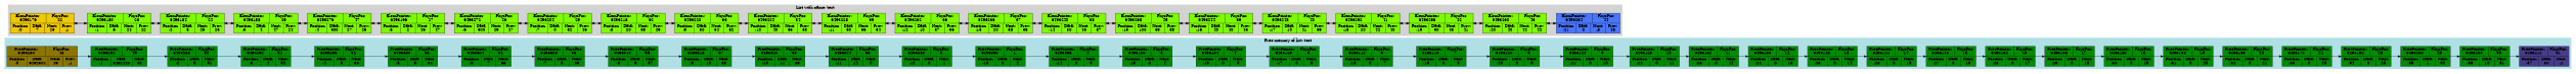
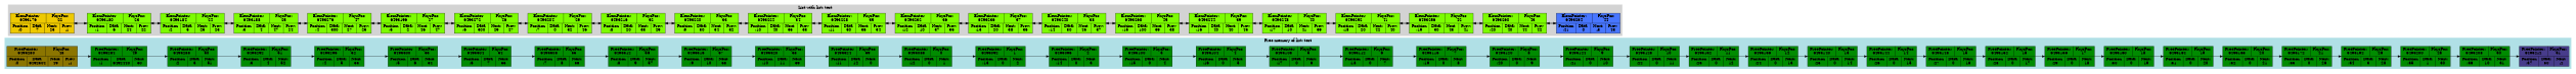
  digraph {
    rankdir=LR
    node [fillcolor=green4 shape=record style=filled]
    n1 [fillcolor=gold4 label="{FreePointer:\n6493280 | PhysPos:\n48 } | {Position\n:0 | Data:\n6492304 | Next:\n49 | Prev:\n-1}"]
    n2 [label="{FreePointer:\n6493284 | PhysPos:\n49 } | {Position\n:1 | Data:\n6492440 | Next:\n50}"]
    n3 [label="{FreePointer:\n6493288 | PhysPos:\n50 } | {Position\n:2 | Data:\n3 | Next:\n51}"]
    n4 [label="{FreePointer:\n6493292 | PhysPos:\n51 } | {Position\n:3 | Data:\n4 | Next:\n52}"]
    n5 [label="{FreePointer:\n6493296 | PhysPos:\n52 } | {Position\n:4 | Data:\n5 | Next:\n53}"]
    n6 [label="{FreePointer:\n6493300 | PhysPos:\n53 } | {Position\n:5 | Data:\n6 | Next:\n54}"]
    n7 [label="{FreePointer:\n6493304 | PhysPos:\n54 } | {Position\n:6 | Data:\n7 | Next:\n55}"]
    n8 [label="{FreePointer:\n6493308 | PhysPos:\n55 } | {Position\n:7 | Data:\n8 | Next:\n56}"]
    n9 [label="{FreePointer:\n6493312 | PhysPos:\n56 } | {Position\n:8 | Data:\n9 | Next:\n57}"]
    n10 [label="{FreePointer:\n6493316 | PhysPos:\n57 } | {Position\n:9 | Data:\n10 | Next:\n58}"]
    n11 [label="{FreePointer:\n6493320 | PhysPos:\n58 } | {Position\n:10 | Data:\n11 | Next:\n59}"]
    n12 [label="{FreePointer:\n6493324 | PhysPos:\n59 } | {Position\n:11 | Data:\n12 | Next:\n0}"]
    n13 [label="{FreePointer:\n6493088 | PhysPos:\n0 } | {Position\n:12 | Data:\n0 | Next:\n1}"]
    n14 [label="{FreePointer:\n6493092 | PhysPos:\n1 } | {Position\n:13 | Data:\n0 | Next:\n2}"]
    n15 [label="{FreePointer:\n6493096 | PhysPos:\n2 } | {Position\n:14 | Data:\n0 | Next:\n3}"]
    n16 [label="{FreePointer:\n6493100 | PhysPos:\n3 } | {Position\n:15 | Data:\n0 | Next:\n4}"]
    n17 [label="{FreePointer:\n6493104 | PhysPos:\n4 } | {Position\n:16 | Data:\n0 | Next:\n5}"]
    n18 [label="{FreePointer:\n6493108 | PhysPos:\n5 } | {Position\n:17 | Data:\n0 | Next:\n6}"]
    n19 [label="{FreePointer:\n6493112 | PhysPos:\n6 } | {Position\n:18 | Data:\n0 | Next:\n7}"]
    n20 [label="{FreePointer:\n6493116 | PhysPos:\n7 } | {Position\n:19 | Data:\n0 | Next:\n8}"]
    n21 [label="{FreePointer:\n6493120 | PhysPos:\n8 } | {Position\n:20 | Data:\n0 | Next:\n9}"]
    n22 [label="{FreePointer:\n6493124 | PhysPos:\n9 } | {Position\n:21 | Data:\n0 | Next:\n10}"]
    n23 [label="{FreePointer:\n6493128 | PhysPos:\n10 } | {Position\n:22 | Data:\n0 | Next:\n11}"]
    n24 [label="{FreePointer:\n6493132 | PhysPos:\n11 } | {Position\n:23 | Data:\n0 | Next:\n12}"]
    n25 [label="{FreePointer:\n6493136 | PhysPos:\n12 } | {Position\n:24 | Data:\n0 | Next:\n13}"]
    n26 [label="{FreePointer:\n6493140 | PhysPos:\n13 } | {Position\n:25 | Data:\n0 | Next:\n14}"]
    n27 [label="{FreePointer:\n6493144 | PhysPos:\n14 } | {Position\n:26 | Data:\n0 | Next:\n15}"]
    n28 [label="{FreePointer:\n6493148 | PhysPos:\n15 } | {Position\n:27 | Data:\n0 | Next:\n16}"]
    n29 [label="{FreePointer:\n6493152 | PhysPos:\n16 } | {Position\n:28 | Data:\n0 | Next:\n17}"]
    n30 [label="{FreePointer:\n6493156 | PhysPos:\n17 } | {Position\n:29 | Data:\n0 | Next:\n18}"]
    n31 [label="{FreePointer:\n6493160 | PhysPos:\n18 } | {Position\n:30 | Data:\n0 | Next:\n19}"]
    n32 [label="{FreePointer:\n6493164 | PhysPos:\n19 } | {Position\n:31 | Data:\n0 | Next:\n20}"]
    n33 [label="{FreePointer:\n6493168 | PhysPos:\n20 } | {Position\n:32 | Data:\n0 | Next:\n21}"]
    n34 [label="{FreePointer:\n6493172 | PhysPos:\n21 } | {Position\n:33 | Data:\n0 | Next:\n26}"]
    n35 [label="{FreePointer:\n6493192 | PhysPos:\n26 } | {Position\n:34 | Data:\n3 | Next:\n28}"]
    n36 [label="{FreePointer:\n6493200 | PhysPos:\n28 } | {Position\n:35 | Data:\n1 | Next:\n30}"]
    n37 [label="{FreePointer:\n6493208 | PhysPos:\n30 } | {Position\n:36 | Data:\n10 | Next:\n31}"]
    n38 [fillcolor=slateblue4 label="{FreePointer:\n6493212 | PhysPos:\n31 } | {Position\n:37 | Data:\n50 | Next:\n-2}"]
    n39 [fillcolor=gold2 label="{ElemPointer:\n6493176 | PhysPos:\n22 } | {Position\n:0 | Data:\n7 | Next:\n23 | Prev:\n-1}"]
    n40 [fillcolor=lawngreen label="{ElemPointer:\n6493180 | PhysPos:\n23 }  | {Position\n:1 | Data:\n6 | Next:\n24 | Prev:\n22}"]
    n41 [fillcolor=lawngreen label="{ElemPointer:\n6493184 | PhysPos:\n24 }  | {Position\n:2 | Data:\n5 | Next:\n25 | Prev:\n23}"]
    n42 [fillcolor=lawngreen label="{ElemPointer:\n6493188 | PhysPos:\n25 }  | {Position\n:3 | Data:\n4 | Next:\n47 | Prev:\n24}"]
    n43 [fillcolor=lawngreen label="{ElemPointer:\n6493276 | PhysPos:\n47 }  | {Position\n:4 | Data:\n300 | Next:\n27 | Prev:\n25}"]
    n44 [fillcolor=lawngreen label="{ElemPointer:\n6493196 | PhysPos:\n27 }  | {Position\n:5 | Data:\n2 | Next:\n46 | Prev:\n47}"]
    n45 [fillcolor=lawngreen label="{ElemPointer:\n6493272 | PhysPos:\n46 }  | {Position\n:6 | Data:\n300 | Next:\n29 | Prev:\n27}"]
    n46 [fillcolor=lawngreen label="{ElemPointer:\n6493204 | PhysPos:\n29 }  | {Position\n:7 | Data:\n0 | Next:\n32 | Prev:\n46}"]
    n47 [fillcolor=lawngreen label="{ElemPointer:\n6493216 | PhysPos:\n32 }  | {Position\n:8 | Data:\n20 | Next:\n33 | Prev:\n29}"]
    n48 [fillcolor=lawngreen label="{ElemPointer:\n6493220 | PhysPos:\n33 }  | {Position\n:9 | Data:\n30 | Next:\n34 | Prev:\n32}"]
    n49 [fillcolor=lawngreen label="{ElemPointer:\n6493224 | PhysPos:\n34 }  | {Position\n:10 | Data:\n40 | Next:\n35 | Prev:\n33}"]
    n50 [fillcolor=lawngreen label="{ElemPointer:\n6493228 | PhysPos:\n35 }  | {Position\n:11 | Data:\n50 | Next:\n36 | Prev:\n34}"]
    n51 [fillcolor=lawngreen label="{ElemPointer:\n6493232 | PhysPos:\n36 }  | {Position\n:12 | Data:\n10 | Next:\n37 | Prev:\n35}"]
    n52 [fillcolor=lawngreen label="{ElemPointer:\n6493236 | PhysPos:\n37 }  | {Position\n:13 | Data:\n20 | Next:\n38 | Prev:\n36}"]
    n53 [fillcolor=lawngreen label="{ElemPointer:\n6493240 | PhysPos:\n38 }  | {Position\n:14 | Data:\n30 | Next:\n45 | Prev:\n37}"]
    n54 [fillcolor=lawngreen label="{ElemPointer:\n6493268 | PhysPos:\n45 }  | {Position\n:15 | Data:\n100 | Next:\n39 | Prev:\n38}"]
    n55 [fillcolor=lawngreen label="{ElemPointer:\n6493244 | PhysPos:\n39 }  | {Position\n:16 | Data:\n40 | Next:\n40 | Prev:\n45}"]
    n56 [fillcolor=lawngreen label="{ElemPointer:\n6493248 | PhysPos:\n40 }  | {Position\n:17 | Data:\n10 | Next:\n41 | Prev:\n39}"]
    n57 [fillcolor=lawngreen label="{ElemPointer:\n6493252 | PhysPos:\n41 }  | {Position\n:18 | Data:\n20 | Next:\n42 | Prev:\n40}"]
    n58 [fillcolor=lawngreen label="{ElemPointer:\n6493256 | PhysPos:\n42 }  | {Position\n:19 | Data:\n30 | Next:\n43 | Prev:\n41}"]
    n59 [fillcolor=lawngreen label="{ElemPointer:\n6493260 | PhysPos:\n43 }  | {Position\n:20 | Data:\n40 | Next:\n44 | Prev:\n42}"]
    n60 [fillcolor=royalblue1 label="{ElemPointer:\n6493264 | PhysPos:\n44 }  | {Position\n:21 | Data:\n0 | Next:\n-3 | Prev:\n43}"]
    subgraph cluster_1 {
      color=powderblue
      label="Free memory of list: test"
      style=filled
      n1
      n2
      n3
      n4
      n5
      n6
      n7
      n8
      n9
      n10
      n11
      n12
      n13
      n14
      n15
      n16
      n17
      n18
      n19
      n20
      n21
      n22
      n23
      n24
      n25
      n26
      n27
      n28
      n29
      n30
      n31
      n32
      n33
      n34
      n35
      n36
      n37
      n38
    }
    subgraph cluster_2 {
      color=lightgrey
-     label="List with name: test"
+     label="List with list: test"
      style=filled
      n39
      n40
      n41
      n42
      n43
      n44
      n45
      n46
      n47
      n48
      n49
      n50
      n51
      n52
      n53
      n54
      n55
      n56
      n57
      n58
      n59
      n60
    }
    n1 -> n2
    n2 -> n3
    n3 -> n4
    n4 -> n5
    n5 -> n6
    n6 -> n7
    n7 -> n8
    n8 -> n9
    n9 -> n10
    n10 -> n11
    n11 -> n12
    n12 -> n13
    n13 -> n14
    n14 -> n15
    n15 -> n16
    n16 -> n17
    n17 -> n18
    n18 -> n19
    n19 -> n20
    n20 -> n21
    n21 -> n22
    n22 -> n23
    n23 -> n24
    n24 -> n25
    n25 -> n26
    n26 -> n27
    n27 -> n28
    n28 -> n29
    n29 -> n30
    n30 -> n31
    n31 -> n32
    n32 -> n33
    n33 -> n34
    n34 -> n35
    n35 -> n36
    n36 -> n37
    n37 -> n38
    n39 -> n40 [dir=both style=bold]
    n40 -> n41 [dir=both style=bold]
    n41 -> n42 [dir=both style=bold]
    n42 -> n43 [dir=both style=bold]
    n43 -> n44 [dir=both style=bold]
    n44 -> n45 [dir=both style=bold]
    n45 -> n46 [dir=both style=bold]
    n46 -> n47 [dir=both style=bold]
    n47 -> n48 [dir=both style=bold]
    n48 -> n49 [dir=both style=bold]
    n49 -> n50 [dir=both style=bold]
    n50 -> n51 [dir=both style=bold]
    n51 -> n52 [dir=both style=bold]
    n52 -> n53 [dir=both style=bold]
    n53 -> n54 [dir=both style=bold]
    n54 -> n55 [dir=both style=bold]
    n55 -> n56 [dir=both style=bold]
    n56 -> n57 [dir=both style=bold]
    n57 -> n58 [dir=both style=bold]
    n58 -> n59 [dir=both style=bold]
    n59 -> n60 [dir=both style=bold]
  }
